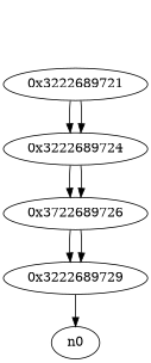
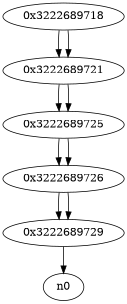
  digraph {
+   n1 [label="0x3222689718"]
    n2 [label="0x3222689721"]
-   n3 [label="0x3222689724"]
-   n4 [label="0x3722689726"]
+   n3 [label="0x3222689725"]
+   n4 [label="0x3222689726"]
    n5 [label="0x3222689729"]
    n0
+   n1 -> n2
+   n1 -> n2
    n2 -> n3
    n2 -> n3
    n3 -> n4
    n3 -> n4
    n4 -> n5
    n4 -> n5
    n5 -> n0
  }
